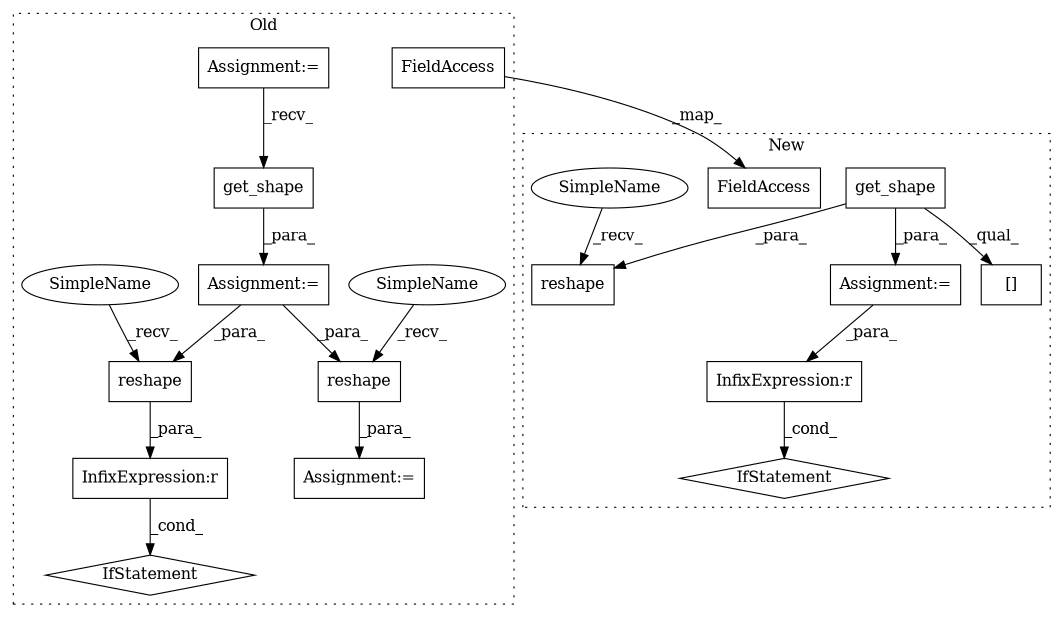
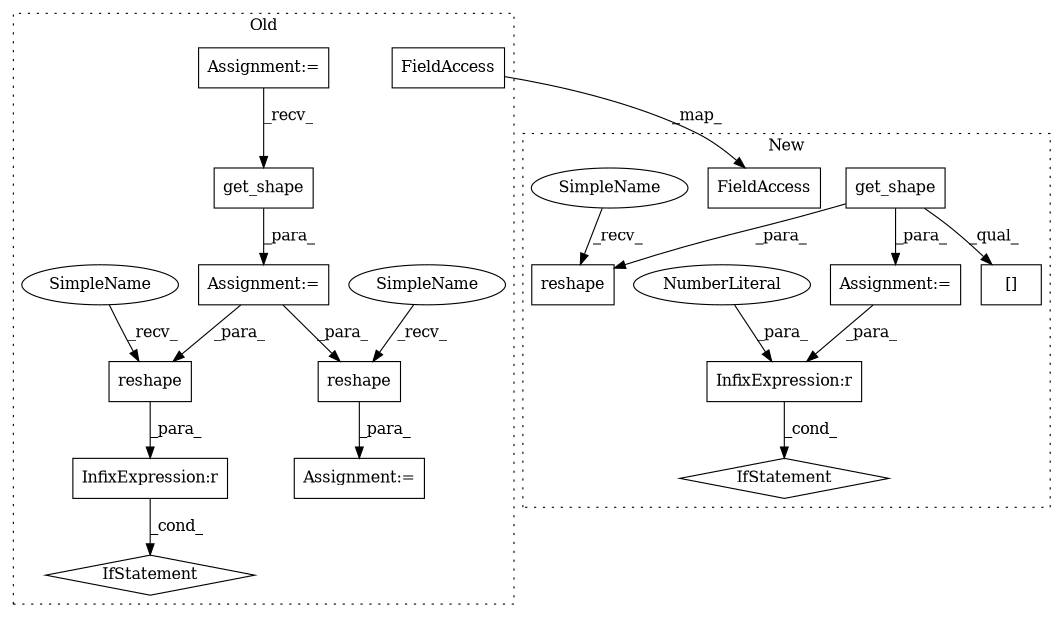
  digraph {
    node [a=32 l=1 shape=box]
    n1 [l=11 label=get_shape s=1697]
    n2 [a=7 label="Assignment:=" s=1683]
    n3 [a=7 label="Assignment:=" s=1737]
    n4 [a=7 l=12 label="Assignment:=" s=1521]
    n5 [a=25 l=3 label=IfStatement s=2638 shape=diamond]
    n6 [l="8,1" label=reshape s="1859,1902"]
    n7 [l="8,1" label=reshape s="1749,1794"]
    n8 [a=22 l=13 label=FieldAccess s=2473]
    n9 [a=27 l=4 label="InfixExpression:r" s=2629]
    n10 [a=42 l=10 label=SimpleName s=1738 shape=ellipse]
    n11 [a=42 l=10 label=SimpleName s=1848 shape=ellipse]
    n12 [a=2 l="29,1" label="[]" s="2337,2384"]
    n13 [l=11 label=get_shape s=2344]
    n14 [a=25 l="4,2" label=IfStatement s="2775,2818" shape=diamond]
    n15 [l="8,1" label=reshape s="2476,2513"]
    n16 [a=22 l=13 label=FieldAccess s=2270]
    n17 [a=27 l=4 label="InfixExpression:r" s=2813]
+   n18 [a=34 label=NumberLiteral s=2817 shape=ellipse]
    n19 [a=7 label="Assignment:=" s=2713]
    n20 [a=42 l=10 label=SimpleName s=2465 shape=ellipse]
    subgraph cluster_1 {
      label=Old
      style=dotted
      n1
      n2
      n3
      n4
      n5
      n6
      n7
      n8
      n9
      n10
      n11
    }
    subgraph cluster_2 {
      label=New
      style=dotted
      n12
      n13
      n14
      n15
      n16
      n17
+     n18
      n19
      n20
    }
    n1 -> n2 [label=_para_]
    n2 -> n6 [label=_para_]
    n2 -> n7 [label=_para_]
    n4 -> n1 [label=_recv_]
    n6 -> n9 [label=_para_]
    n7 -> n3 [label=_para_]
    n8 -> n16 [label=_map_]
    n9 -> n5 [label=_cond_]
    n10 -> n7 [label=_recv_]
    n11 -> n6 [label=_recv_]
    n13 -> n12 [label=_qual_]
    n13 -> n15 [label=_para_]
    n13 -> n19 [label=_para_]
    n17 -> n14 [label=_cond_]
+   n18 -> n17 [label=_para_]
    n19 -> n17 [label=_para_]
    n20 -> n15 [label=_recv_]
  }
